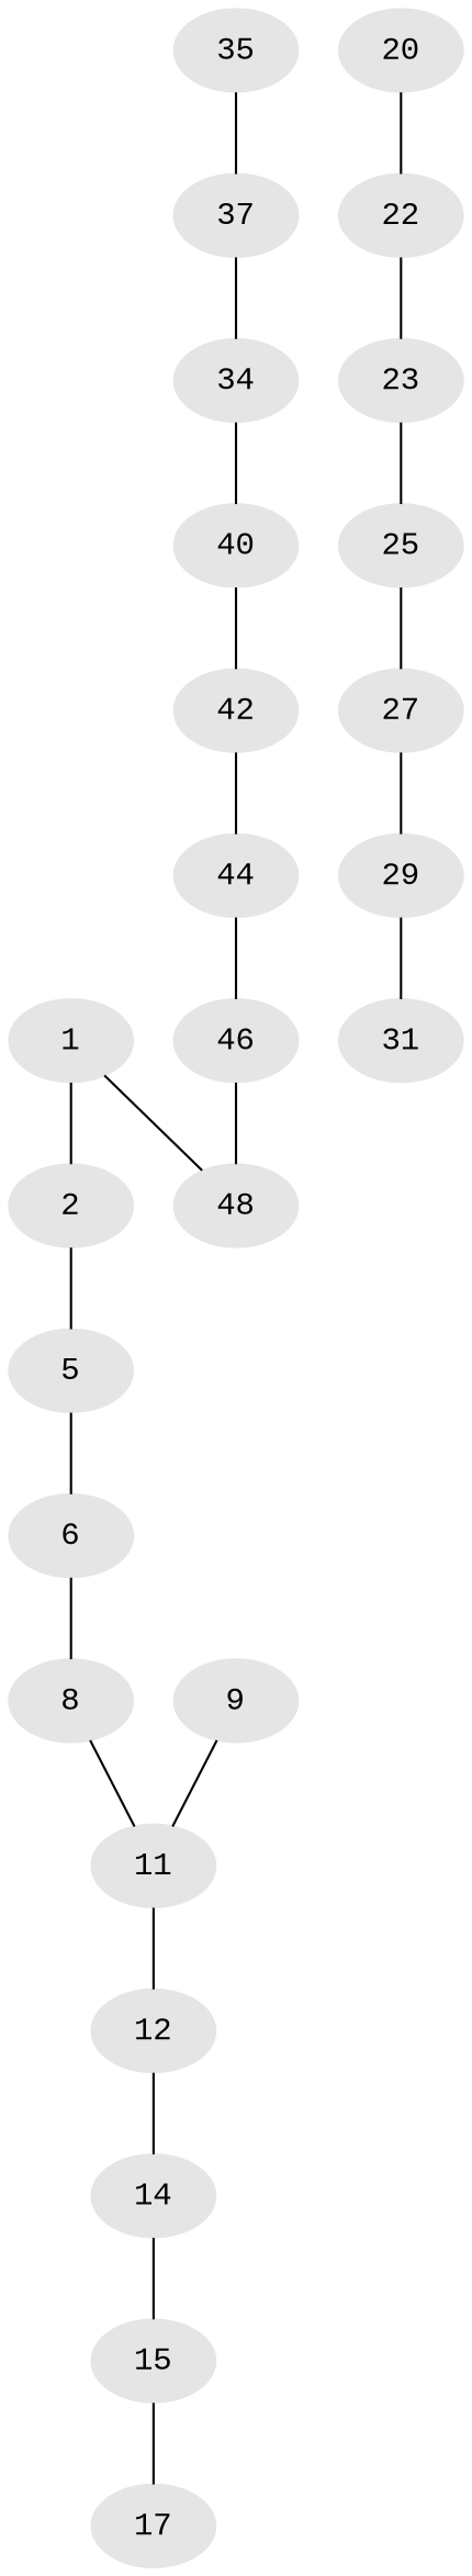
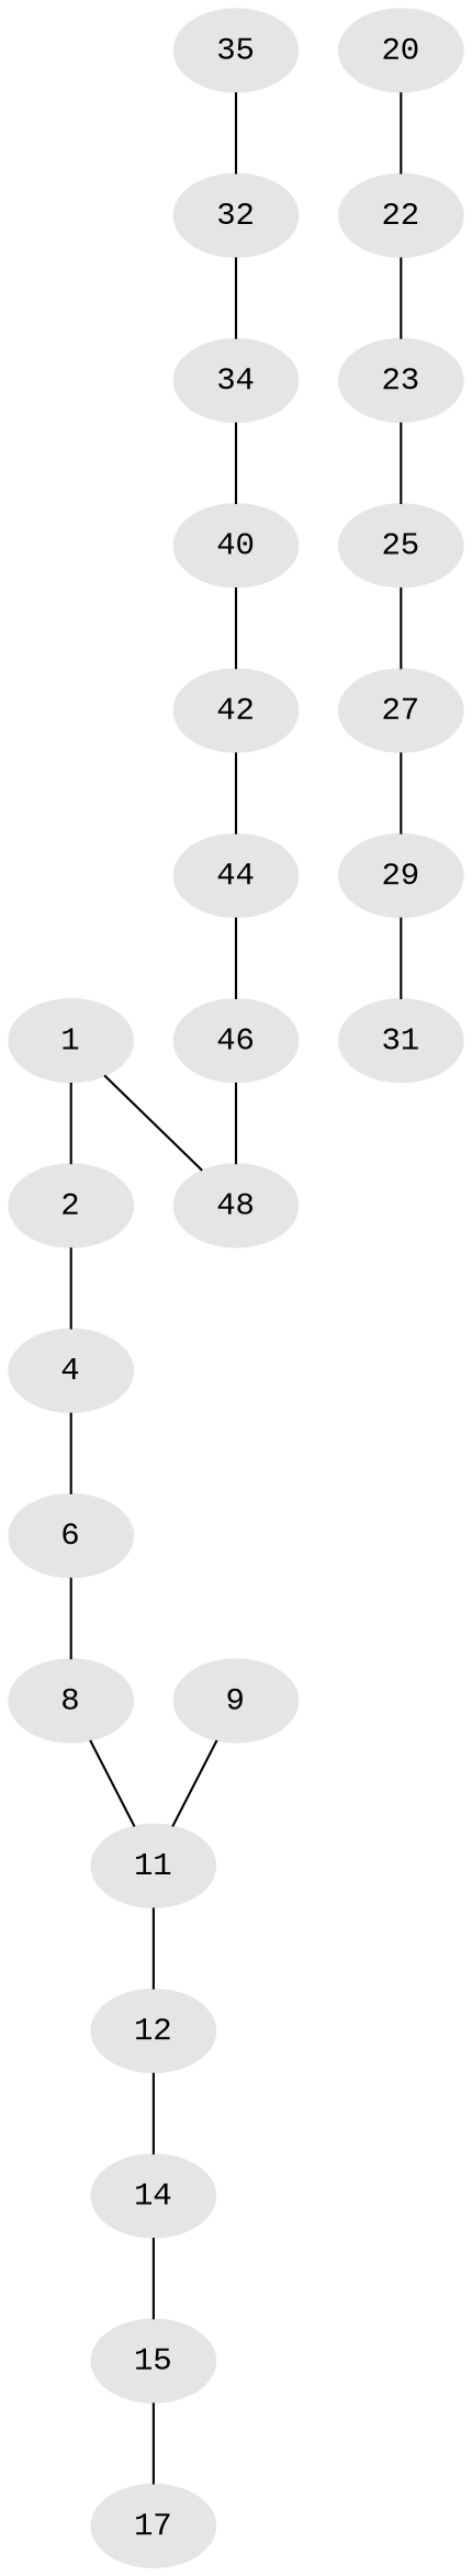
  graph {
    fontname="Liberation Mono"
    node [color=gray90 fontname="Liberation Mono" style=filled]
    edge [fontname="Liberation Mono"]
    1 [super="+50"]
    2 [super="+3"]
    48 [super="+49"]
-   4 [super="+5" label=5]
+   4 [super="+5"]
    6 [super="+7"]
    8
    11
    9 [super="+10"]
    12 [super="+13"]
    14
    15 [super="+16"]
    17 [super="+18"]
    20 [super="+21"]
    22
    23 [super="+24"]
    25 [super="+26"]
    27 [super="+28"]
    29 [super="+30"]
    31 [super="+32"]
    35 [super="+36"]
-   37 [super="+38"]
+   37 [super="+38" label=32]
    n22 [label=34]
    40 [super="+41"]
    42 [super="+43"]
    44 [super="+45"]
    46 [super="+47"]
    1 -- 2
    1 -- 48
    2 -- 4
    4 -- 6
    6 -- 8
    8 -- 11
    11 -- 12
    9 -- 11
    12 -- 14
    14 -- 15
    15 -- 17
    20 -- 22
    22 -- 23
    23 -- 25
    25 -- 27
    27 -- 29
    29 -- 31
    35 -- 37
    37 -- n22
    n22 -- 40
    40 -- 42
    42 -- 44
    44 -- 46
    46 -- 48
  }
